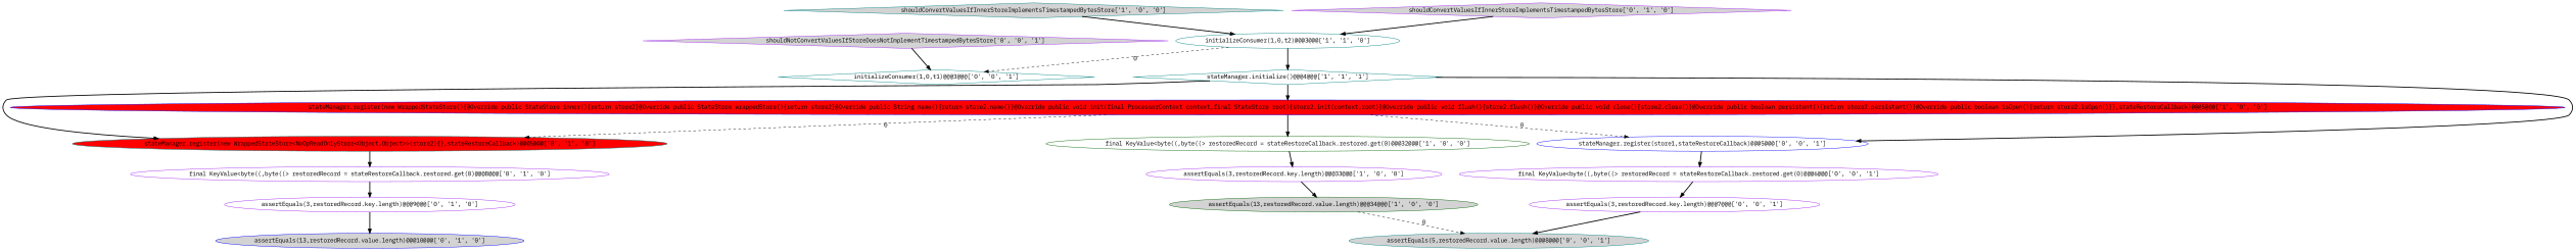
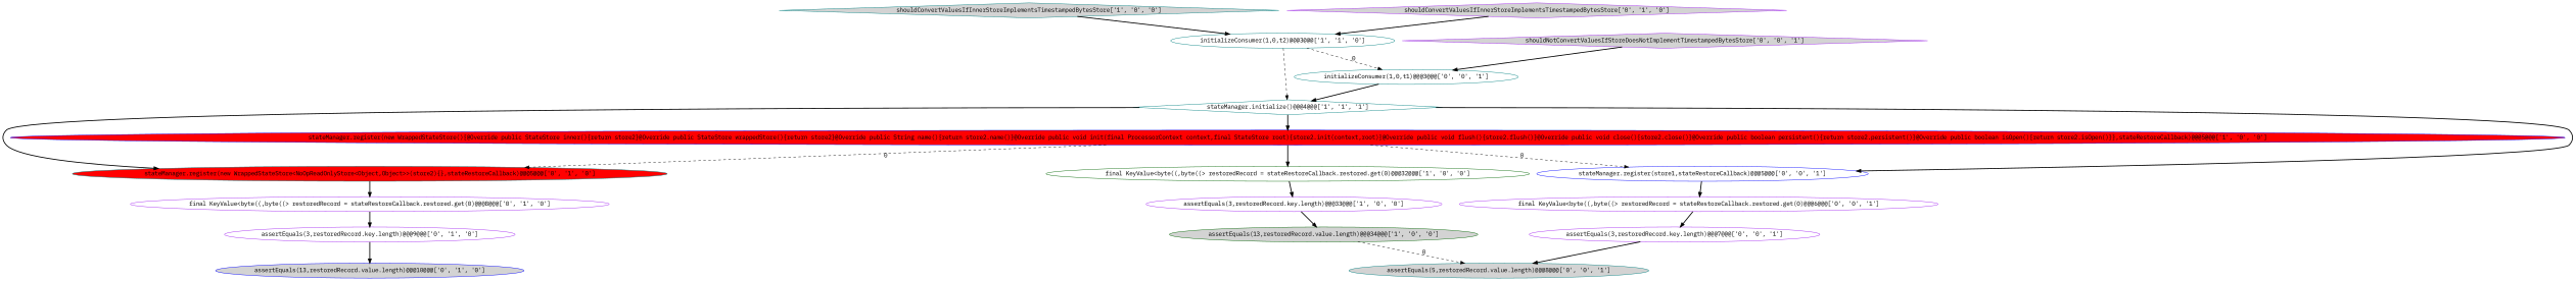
  digraph {
    fontname="IBM Plex Mono"
    node [color=purple fillcolor=white fontname="IBM Plex Mono" shape=ellipse style=filled]
    edge [fontname="IBM Plex Mono" style=bold]
    n1 [color=teal fillcolor=lightgray label="shouldConvertValuesIfInnerStoreImplementsTimestampedBytesStore['1', '0', '0']" shape=diamond]
    n2 [color=teal label="initializeConsumer(1,0,t2)@@@3@@@['1', '1', '0']"]
-   n3 [color=teal label="initializeConsumer(1,0,t1)@@@3@@@['0', '0', '1']" shape=diamond]
+   n3 [color=teal label="initializeConsumer(1,0,t1)@@@3@@@['0', '0', '1']"]
    n4 [color=teal label="stateManager.initialize()@@@4@@@['1', '1', '1']" shape=diamond]
    n5 [color=blue fillcolor=red label="stateManager.register(new WrappedStateStore(){@Override public StateStore inner(){return store2}@Override public StateStore wrappedStore(){return store2}@Override public String name(){return store2.name()}@Override public void init(final ProcessorContext context,final StateStore root){store2.init(context,root)}@Override public void flush(){store2.flush()}@Override public void close(){store2.close()}@Override public boolean persistent(){return store2.persistent()}@Override public boolean isOpen(){return store2.isOpen()}},stateRestoreCallback)@@@5@@@['1', '0', '0']"]
    n6 [color=teal fillcolor=red label="stateManager.register(new WrappedStateStore<NoOpReadOnlyStore<Object,Object>>(store2){},stateRestoreCallback)@@@5@@@['0', '1', '0']"]
    n7 [color=blue label="stateManager.register(store1,stateRestoreCallback)@@@5@@@['0', '0', '1']"]
    n8 [color=darkgreen label="final KeyValue<byte((,byte((> restoredRecord = stateRestoreCallback.restored.get(0)@@@32@@@['1', '0', '0']"]
    n9 [label="final KeyValue<byte((,byte((> restoredRecord = stateRestoreCallback.restored.get(0)@@@8@@@['0', '1', '0']"]
    n10 [label="assertEquals(3,restoredRecord.key.length)@@@33@@@['1', '0', '0']"]
    n11 [label="final KeyValue<byte((,byte((> restoredRecord = stateRestoreCallback.restored.get(0)@@@6@@@['0', '0', '1']"]
    n12 [color=teal fillcolor=lightgray label="assertEquals(5,restoredRecord.value.length)@@@8@@@['0', '0', '1']"]
    n13 [label="assertEquals(3,restoredRecord.key.length)@@@9@@@['0', '1', '0']"]
    n14 [color=darkgreen fillcolor=lightgray label="assertEquals(13,restoredRecord.value.length)@@@34@@@['1', '0', '0']"]
    n15 [fillcolor=lightgray label="shouldConvertValuesIfInnerStoreImplementsTimestampedBytesStore['0', '1', '0']" shape=diamond]
    n16 [color=blue fillcolor=lightgray label="assertEquals(13,restoredRecord.value.length)@@@10@@@['0', '1', '0']"]
    n17 [fillcolor=lightgray label="shouldNotConvertValuesIfStoreDoesNotImplementTimestampedBytesStore['0', '0', '1']" shape=diamond]
    n18 [label="assertEquals(3,restoredRecord.key.length)@@@7@@@['0', '0', '1']"]
    n1 -> n2
    n2 -> n3 [label=0 style=dashed]
-   n2 -> n4
+   n2 -> n4 [style=dashed]
+   n3 -> n4
    n4 -> n5
    n4 -> n6
    n4 -> n7
    n5 -> n6 [label=0 style=dashed]
    n5 -> n7 [label=0 style=dashed]
    n5 -> n8
    n6 -> n9
    n7 -> n11
    n8 -> n10
    n9 -> n13
    n10 -> n14
    n11 -> n18
    n13 -> n16
    n14 -> n12 [label=0 style=dashed]
    n15 -> n2
    n17 -> n3
    n18 -> n12
  }
